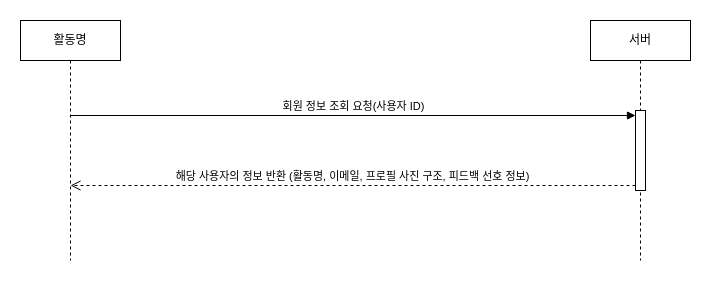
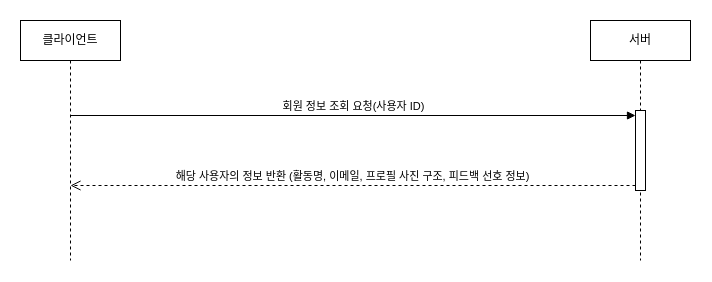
  <mxCell id="0" />
  <mxCell id="1" parent="0" />
- <mxCell id="2" value="활동명" style="shape=umlLifeline;perimeter=lifelinePerimeter;whiteSpace=wrap;html=1;container=1;dropTarget=0;collapsible=0;recursiveResize=0;outlineConnect=0;portConstraint=eastwest;newEdgeStyle={&quot;curved&quot;:0,&quot;rounded&quot;:0};" vertex="1" parent="1"><mxGeometry x="20" y="20" width="100" height="240" as="geometry" /></mxCell>
+ <mxCell id="2" value="클라이언트" style="shape=umlLifeline;perimeter=lifelinePerimeter;whiteSpace=wrap;html=1;container=1;dropTarget=0;collapsible=0;recursiveResize=0;outlineConnect=0;portConstraint=eastwest;newEdgeStyle={&quot;curved&quot;:0,&quot;rounded&quot;:0};" vertex="1" parent="1"><mxGeometry x="20" y="20" width="100" height="240" as="geometry" /></mxCell>
  <mxCell id="3" value="서버" style="shape=umlLifeline;perimeter=lifelinePerimeter;whiteSpace=wrap;html=1;container=1;dropTarget=0;collapsible=0;recursiveResize=0;outlineConnect=0;portConstraint=eastwest;newEdgeStyle={&quot;curved&quot;:0,&quot;rounded&quot;:0};" vertex="1" parent="1"><mxGeometry x="590" y="20" width="100" height="240" as="geometry" /></mxCell>
  <mxCell id="4" value="" style="html=1;points=[[0,0,0,0,5],[0,1,0,0,-5],[1,0,0,0,5],[1,1,0,0,-5]];perimeter=orthogonalPerimeter;outlineConnect=0;targetShapes=umlLifeline;portConstraint=eastwest;newEdgeStyle={&quot;curved&quot;:0,&quot;rounded&quot;:0};" vertex="1" parent="3"><mxGeometry x="45" y="90" width="10" height="80" as="geometry" /></mxCell>
  <mxCell id="5" value="회원 정보 조회 요청(사용자 ID)" style="html=1;verticalAlign=bottom;endArrow=block;curved=0;rounded=0;entryX=0;entryY=0;entryDx=0;entryDy=5;" edge="1" target="4" parent="1"><mxGeometry relative="1" as="geometry"><mxPoint x="70" y="115" as="sourcePoint" /></mxGeometry></mxCell>
  <mxCell id="6" value="해당 사용자의 정보 반환 (활동명, 이메일, 프로필 사진 구조, 피드백 선호 정보)" style="html=1;verticalAlign=bottom;endArrow=open;dashed=1;endSize=8;curved=0;rounded=0;exitX=0;exitY=1;exitDx=0;exitDy=-5;" edge="1" source="4" parent="1"><mxGeometry relative="1" as="geometry"><mxPoint x="70" y="185" as="targetPoint" /></mxGeometry></mxCell>
